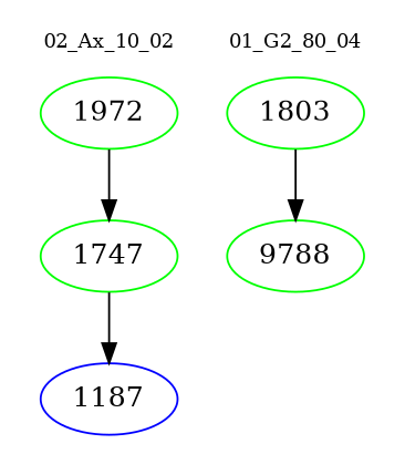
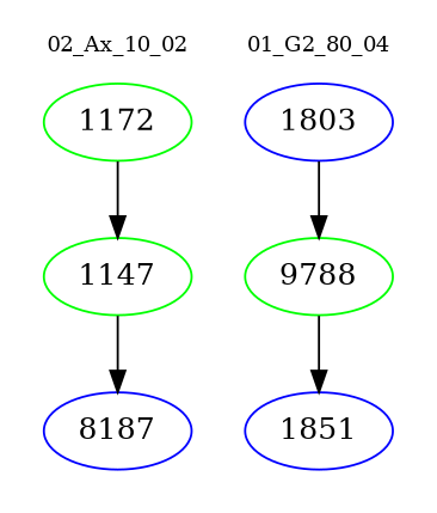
  digraph {
    node [color=green]
    edge [color=black]
-   n1 [label=1972]
-   n2 [label=1747]
-   n3 [color=blue label=1187]
-   n4 [label=1803]
+   n1 [label=1172]
+   n2 [label=1147]
+   n3 [color=blue label=8187]
+   n4 [color=blue label=1803]
    n5 [label=9788]
+   n6 [color=blue label=1851]
    subgraph cluster_1 {
      color=white
      fontsize=10
      label="02_Ax_10_02"
      n1
      n2
      n3
    }
    subgraph cluster_2 {
      color=white
      fontsize=10
      label="01_G2_80_04"
      n4
      n5
+     n6
    }
    n1 -> n2
    n2 -> n3
    n4 -> n5
+   n5 -> n6
  }
